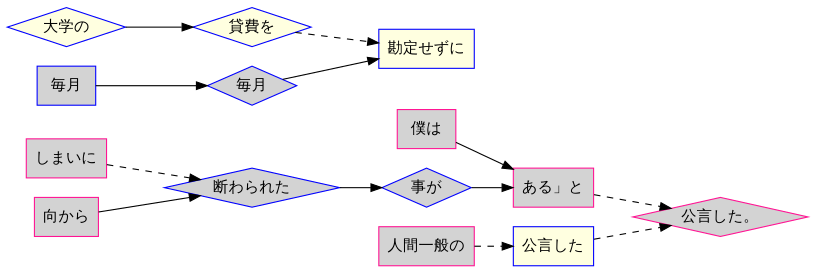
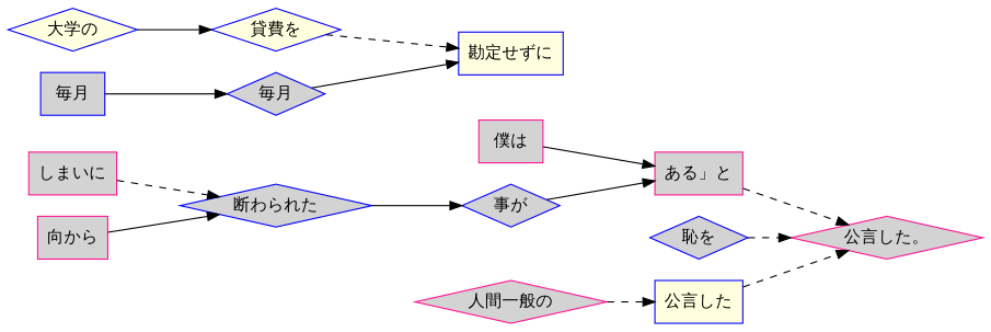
  digraph {
    fontname="Comic Neue"
    rankdir=LR
    node [color=blue fillcolor=lightgrey fontname="Comic Neue" shape=box style=filled]
    edge [fontname="Comic Neue" style=solid]
    n1 [color=deeppink label="僕は"]
    n2 [color=deeppink label="ある」と"]
    n3 [color=deeppink label="公言した。" shape=diamond]
    n4 [fillcolor=lightyellow label="大学の" shape=diamond]
    n5 [fillcolor=lightyellow label="貸費を" shape=diamond]
    n6 [fillcolor=lightyellow label="勘定せずに"]
    n7 [label="毎月"]
    n8 [label="毎月" shape=diamond]
    n9 [label="断わられた" shape=diamond]
    n10 [label="事が" shape=diamond]
    n11 [color=deeppink label="しまいに"]
    n12 [color=deeppink label="向から"]
-   n14 [color=deeppink label="人間一般の"]
+   n13 [label="恥を" shape=diamond]
+   n14 [color=deeppink label="人間一般の" shape=diamond]
    n15 [fillcolor=lightyellow label="公言した"]
    n1 -> n2
    n2 -> n3 [style=dashed]
    n4 -> n5
    n5 -> n6 [style=dashed]
    n7 -> n8
    n8 -> n6
    n9 -> n10
    n10 -> n2
    n11 -> n9 [style=dashed]
    n12 -> n9
+   n13 -> n3 [style=dashed]
    n14 -> n15 [style=dashed]
    n15 -> n3 [style=dashed]
  }
